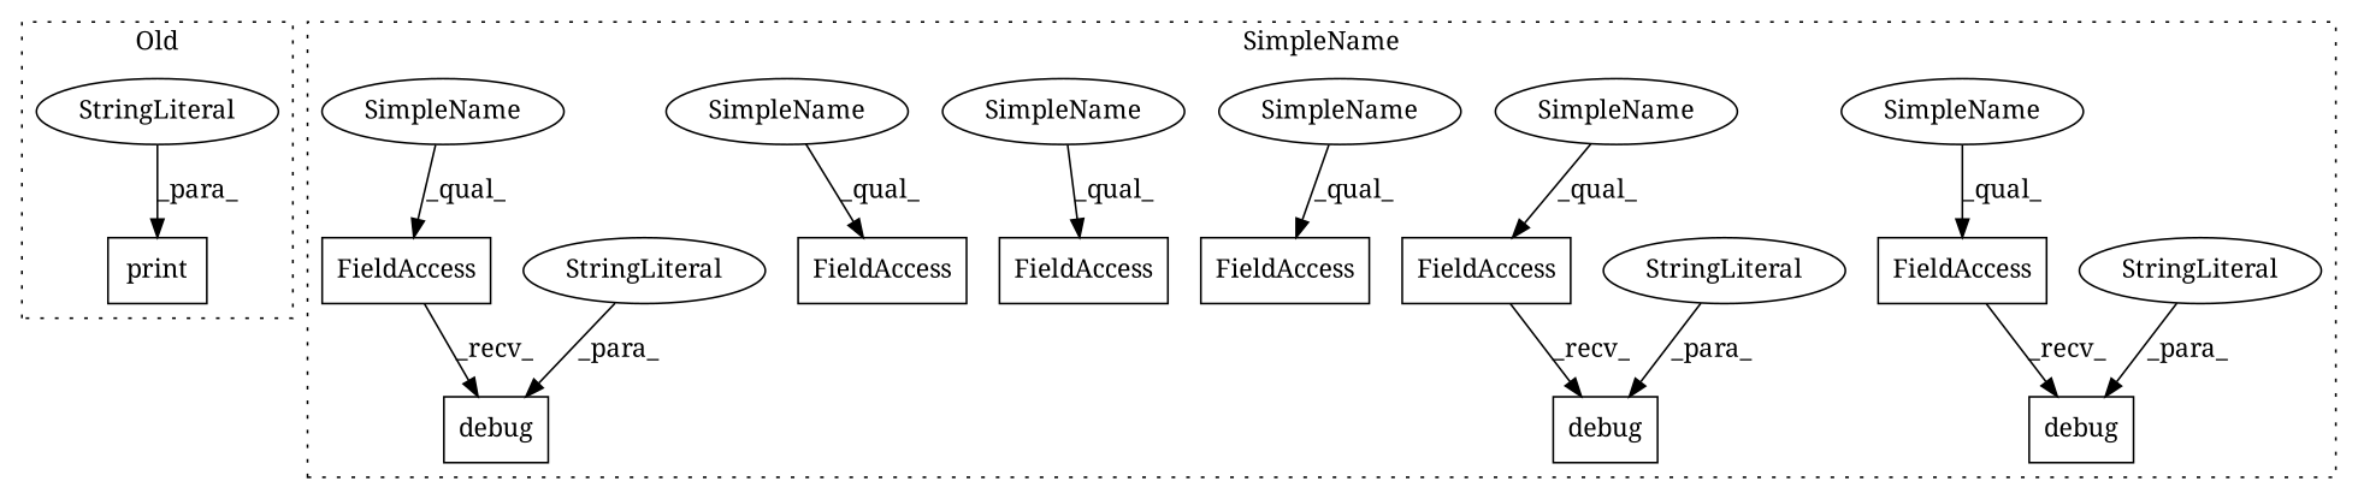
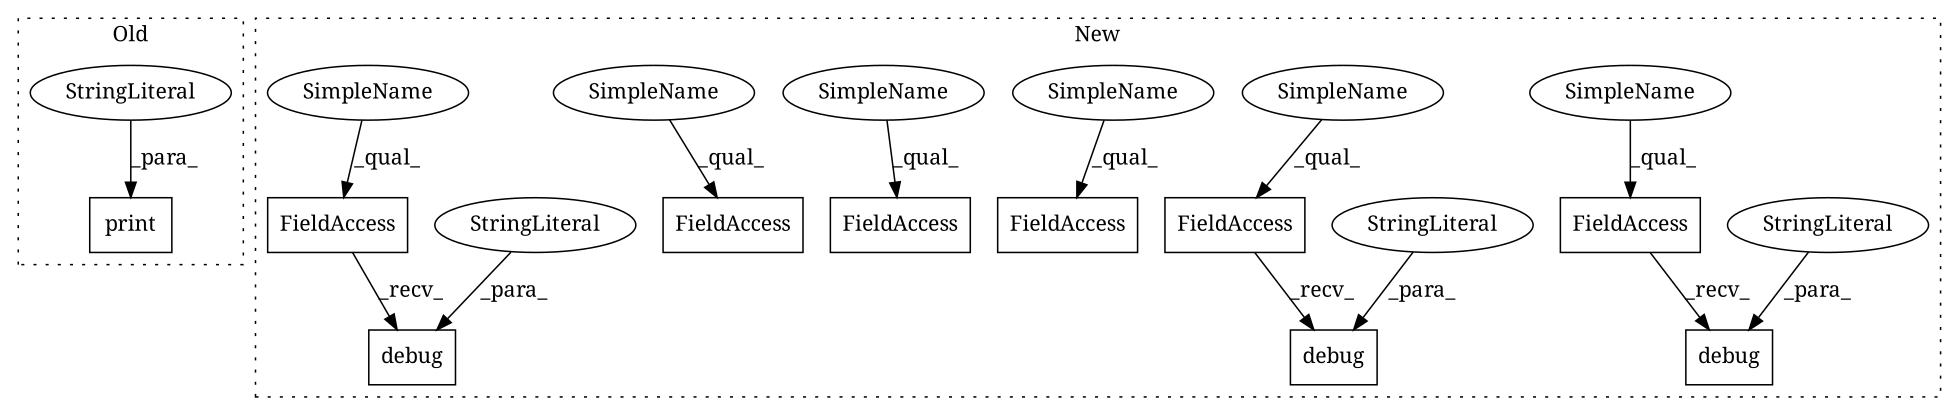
  digraph {
    fontname="Noto Serif"
    node [a=22 l=11 s=2680 shape=box fontname="Noto Serif"]
    edge [fontname="Noto Serif"]
    n1 [a=32 l="6,1" label=print s="2353,2375"]
    n2 [a=45 l=16 label=StringLiteral s=2359 shape=ellipse]
    n3 [a=32 l="6,1" label=debug s="2692,2713"]
    n4 [a=45 l=15 label=StringLiteral s=2698 shape=ellipse]
    n5 [label=FieldAccess]
    n6 [label=FieldAccess s=3887]
    n7 [a=32 l="6,1" label=debug s="3899,3930"]
    n8 [a=45 l=25 label=StringLiteral s=3905 shape=ellipse]
    n9 [label=FieldAccess s=2402]
    n10 [label=FieldAccess s=3939]
    n11 [a=32 l="6,1" label=debug s="2414,2437"]
    n12 [a=45 l=17 label=StringLiteral s=2420 shape=ellipse]
    n13 [label=FieldAccess s=4318]
    n14 [label=FieldAccess s=4675]
    n15 [a=42 l=4 label=SimpleName s=3887 shape=ellipse]
    n16 [a=42 l=4 label=SimpleName s=3939 shape=ellipse]
    n17 [a=42 l=4 label=SimpleName s=4675 shape=ellipse]
    n18 [a=42 l=4 label=SimpleName s=4318 shape=ellipse]
    n19 [a=42 l=4 label=SimpleName s=2402 shape=ellipse]
    n20 [a=42 l=4 label=SimpleName shape=ellipse]
    subgraph cluster_1 {
      label=Old
      style=dotted
      n1
      n2
    }
    subgraph cluster_2 {
-     label=SimpleName
+     label=New
      style=dotted
      n3
      n4
      n5
      n6
      n7
      n8
      n9
      n10
      n11
      n12
      n13
      n14
      n15
      n16
      n17
      n18
      n19
      n20
    }
    n2 -> n1 [label=_para_]
    n4 -> n3 [label=_para_]
    n5 -> n3 [label=_recv_]
    n6 -> n7 [label=_recv_]
    n8 -> n7 [label=_para_]
    n9 -> n11 [label=_recv_]
    n12 -> n11 [label=_para_]
    n15 -> n6 [label=_qual_]
    n16 -> n10 [label=_qual_]
    n17 -> n14 [label=_qual_]
    n18 -> n13 [label=_qual_]
    n19 -> n9 [label=_qual_]
    n20 -> n5 [label=_qual_]
  }
